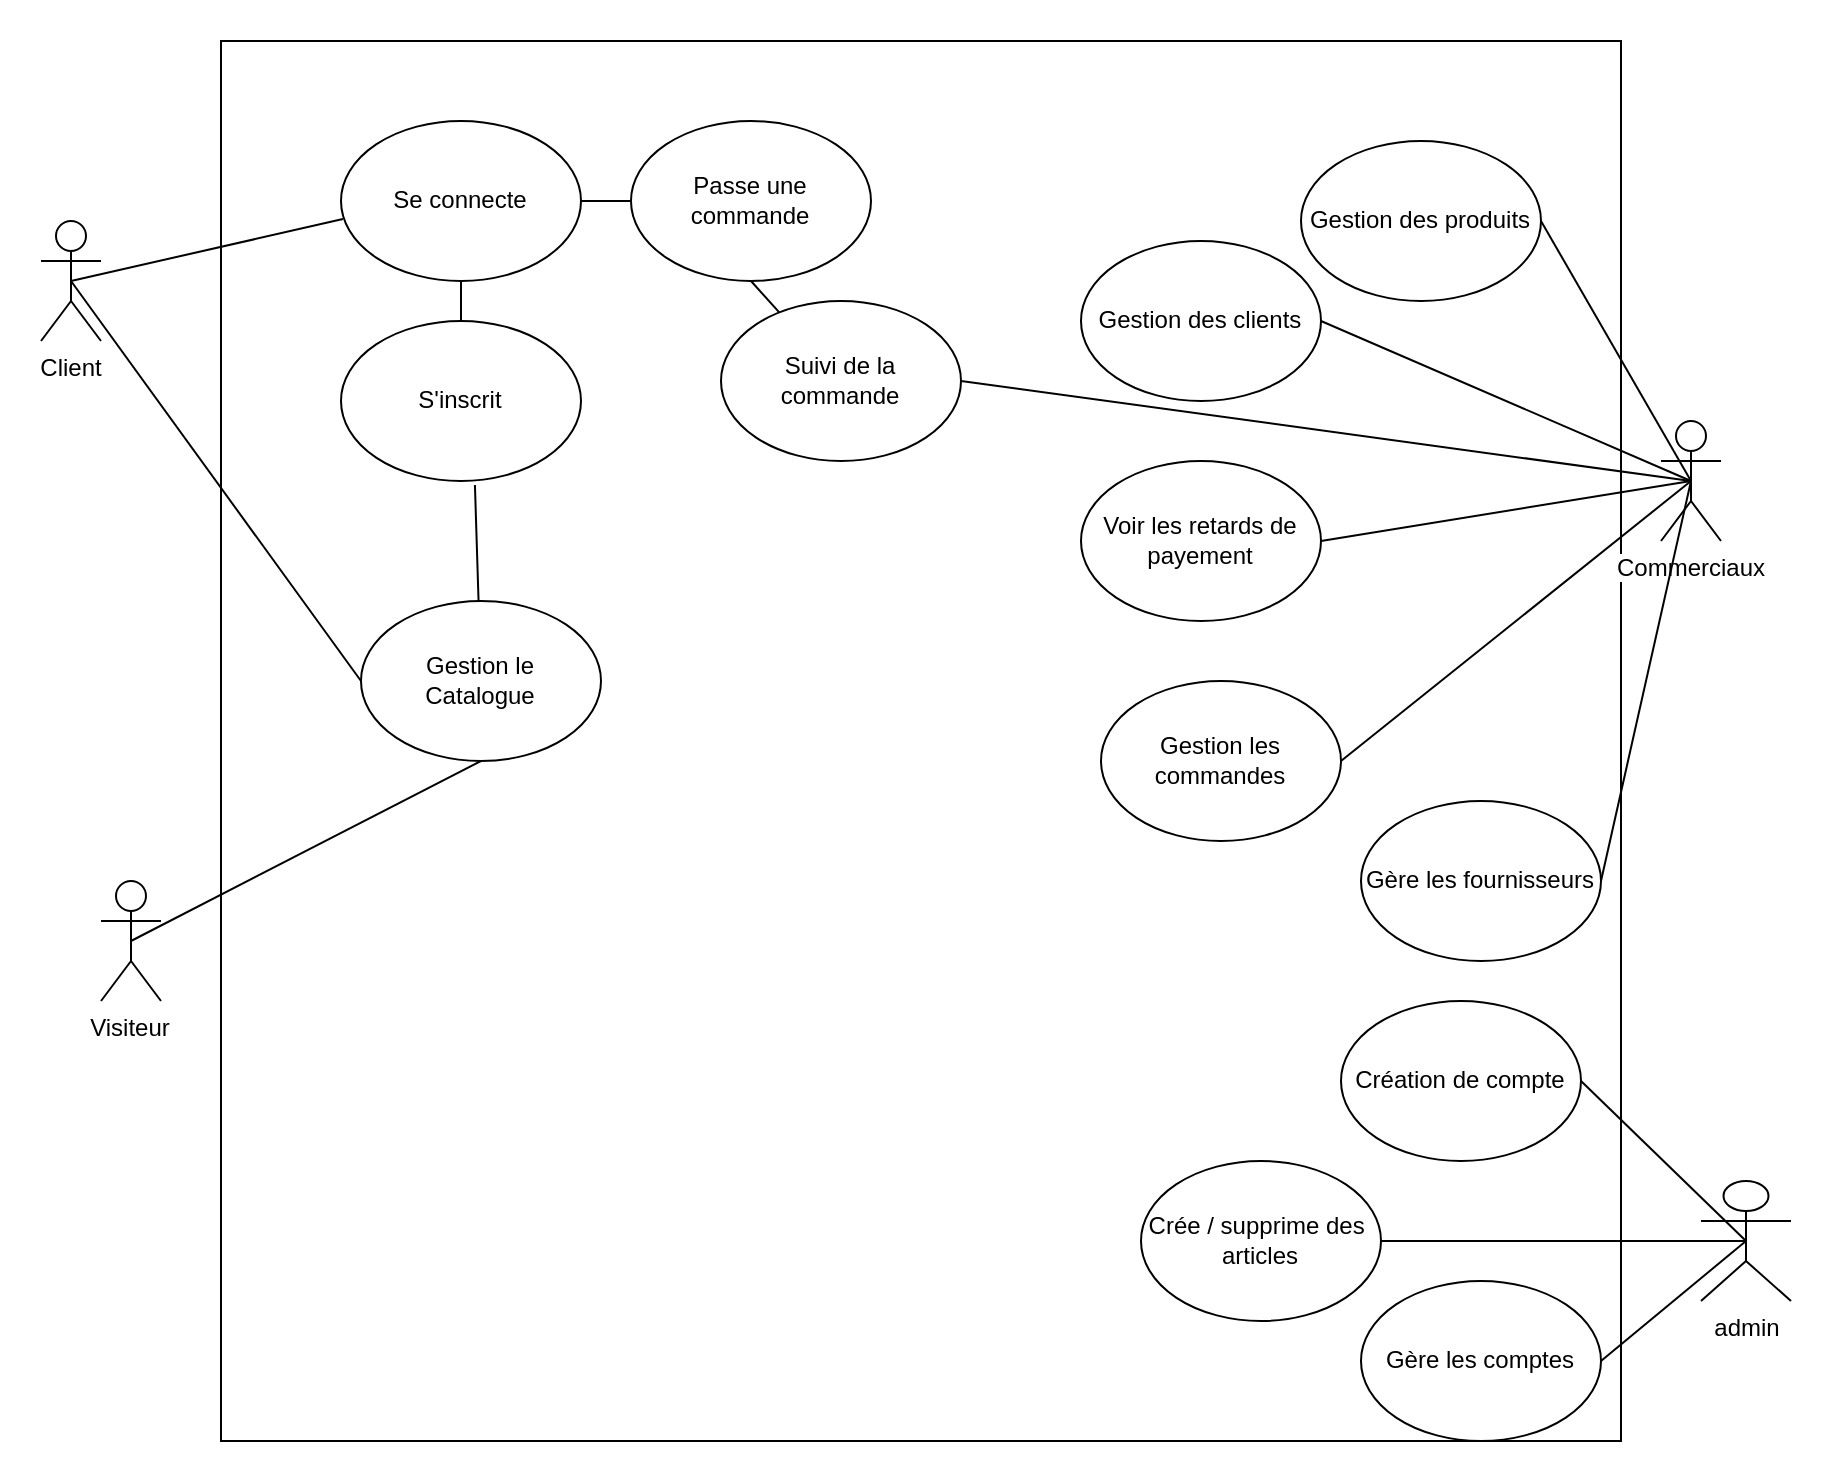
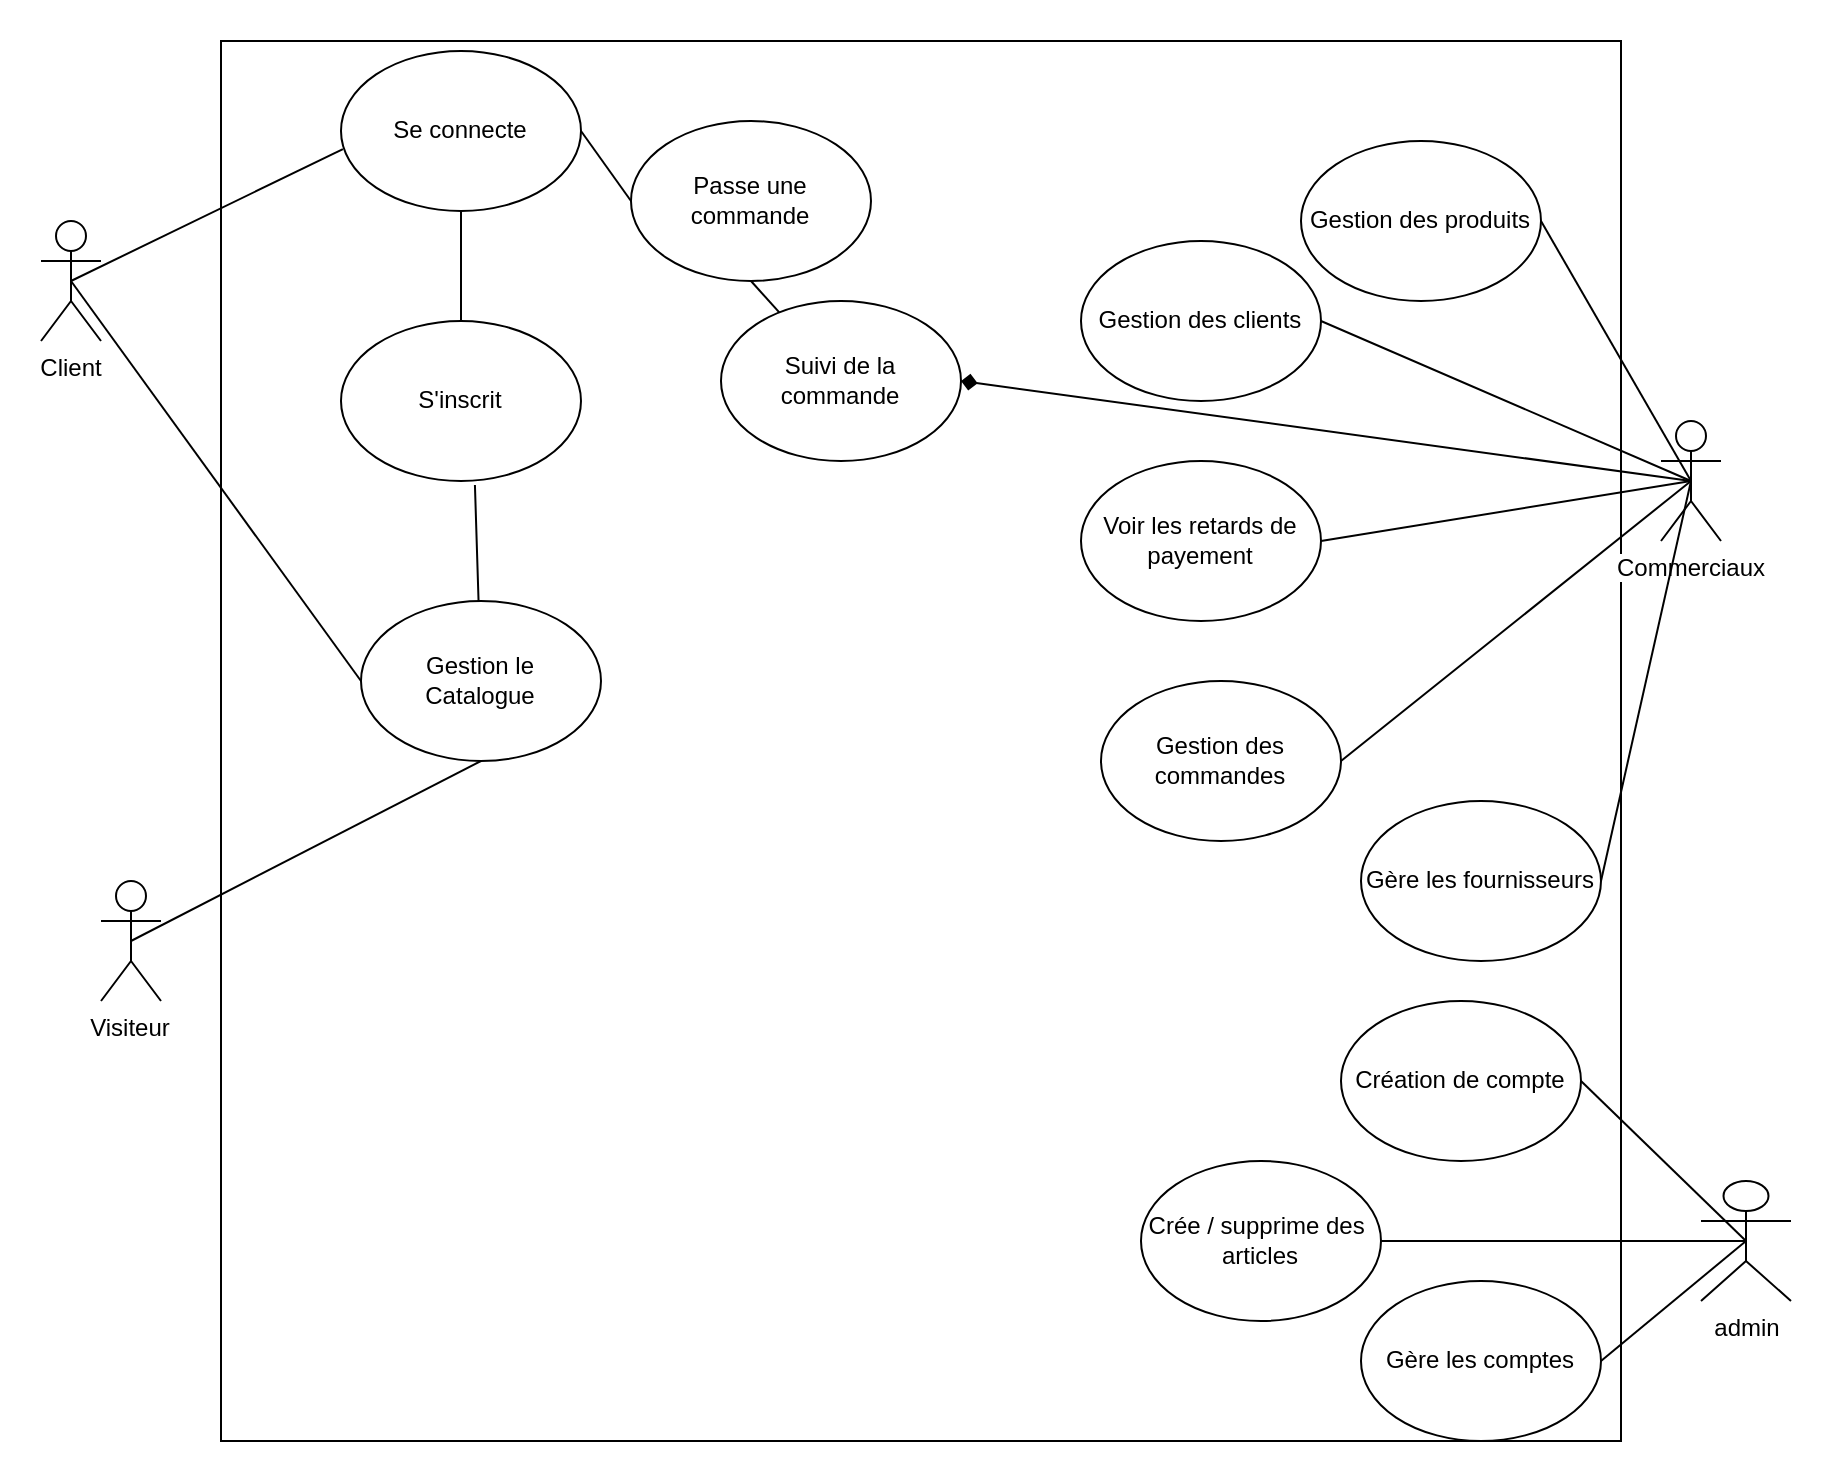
  <mxCell id="0" />
  <mxCell id="1" parent="0" />
  <mxCell id="2" value="" style="whiteSpace=wrap;html=1;aspect=fixed;fillColor=none;" parent="1" vertex="1"><mxGeometry x="110" y="20" width="700" height="700" as="geometry" /></mxCell>
  <mxCell id="3" value="Client" style="shape=umlActor;verticalLabelPosition=bottom;labelBackgroundColor=#ffffff;verticalAlign=top;html=1;outlineConnect=0;fillColor=none;" parent="1" vertex="1"><mxGeometry x="20" y="110" width="30" height="60" as="geometry" /></mxCell>
  <mxCell id="4" value="Commerciaux" style="shape=umlActor;verticalLabelPosition=bottom;labelBackgroundColor=#ffffff;verticalAlign=top;html=1;outlineConnect=0;fillColor=none;" parent="1" vertex="1"><mxGeometry x="830" y="210" width="30" height="60" as="geometry" /></mxCell>
  <mxCell id="5" value="admin" style="shape=umlActor;verticalLabelPosition=bottom;labelBackgroundColor=#ffffff;verticalAlign=top;html=1;outlineConnect=0;fillColor=none;" parent="1" vertex="1"><mxGeometry x="850" y="590" width="45" height="60" as="geometry" /></mxCell>
  <mxCell id="6" value="Gestion le &lt;br&gt;Catalogue" style="ellipse;whiteSpace=wrap;html=1;fillColor=none;" parent="1" vertex="1"><mxGeometry x="180" y="300" width="120" height="80" as="geometry" /></mxCell>
- <mxCell id="7" value="Se connecte" style="ellipse;whiteSpace=wrap;html=1;fillColor=none;" parent="1" vertex="1"><mxGeometry x="170" y="60" width="120" height="80" as="geometry" /></mxCell>
+ <mxCell id="7" value="Se connecte" style="ellipse;whiteSpace=wrap;html=1;fillColor=none;" parent="1" vertex="1"><mxGeometry x="170" y="25" width="120" height="80" as="geometry" /></mxCell>
  <mxCell id="8" value="Suivi de la commande" style="ellipse;whiteSpace=wrap;html=1;fillColor=none;" parent="1" vertex="1"><mxGeometry x="360" y="150" width="120" height="80" as="geometry" /></mxCell>
  <mxCell id="9" value="Voir les retards de payement" style="ellipse;whiteSpace=wrap;html=1;fillColor=none;" parent="1" vertex="1"><mxGeometry x="540" y="230" width="120" height="80" as="geometry" /></mxCell>
  <mxCell id="10" value="Visiteur" style="shape=umlActor;verticalLabelPosition=bottom;labelBackgroundColor=none;verticalAlign=top;outlineConnect=0;fillColor=none;shadow=0;labelBorderColor=none;fontColor=#000000;" parent="1" vertex="1"><mxGeometry x="50" y="440" width="30" height="60" as="geometry" /></mxCell>
  <mxCell id="11" value="Gestion des clients" style="ellipse;whiteSpace=wrap;html=1;fillColor=none;" parent="1" vertex="1"><mxGeometry x="540" y="120" width="120" height="80" as="geometry" /></mxCell>
  <mxCell id="12" value="Gestion des produits" style="ellipse;whiteSpace=wrap;html=1;fillColor=none;" parent="1" vertex="1"><mxGeometry x="650" y="70" width="120" height="80" as="geometry" /></mxCell>
  <mxCell id="13" value="" style="endArrow=none;html=1;fontColor=#000000;entryX=0.008;entryY=0.613;entryDx=0;entryDy=0;entryPerimeter=0;exitX=0.5;exitY=0.5;exitDx=0;exitDy=0;exitPerimeter=0;" parent="1" source="3" target="7" edge="1"><mxGeometry width="50" height="50" relative="1" as="geometry"><mxPoint x="410" y="430" as="sourcePoint" /><mxPoint x="460" y="380" as="targetPoint" /></mxGeometry></mxCell>
  <mxCell id="14" value="" style="endArrow=none;html=1;fontColor=#000000;exitX=0.5;exitY=0.5;exitDx=0;exitDy=0;exitPerimeter=0;entryX=0;entryY=0.5;entryDx=0;entryDy=0;" parent="1" source="3" target="6" edge="1"><mxGeometry width="50" height="50" relative="1" as="geometry"><mxPoint x="410" y="430" as="sourcePoint" /><mxPoint x="460" y="380" as="targetPoint" /></mxGeometry></mxCell>
  <mxCell id="15" value="" style="endArrow=none;html=1;fontColor=#000000;exitX=0.5;exitY=0.5;exitDx=0;exitDy=0;exitPerimeter=0;entryX=0.5;entryY=1;entryDx=0;entryDy=0;" parent="1" source="10" target="6" edge="1"><mxGeometry width="50" height="50" relative="1" as="geometry"><mxPoint x="420" y="440" as="sourcePoint" /><mxPoint x="470" y="390" as="targetPoint" /></mxGeometry></mxCell>
- <mxCell id="16" value="Gestion les&lt;br&gt;commandes" style="ellipse;whiteSpace=wrap;html=1;fillColor=none;" parent="1" vertex="1"><mxGeometry x="550" y="340" width="120" height="80" as="geometry" /></mxCell>
+ <mxCell id="16" value="Gestion des&lt;br&gt;commandes" style="ellipse;whiteSpace=wrap;html=1;fillColor=none;" parent="1" vertex="1"><mxGeometry x="550" y="340" width="120" height="80" as="geometry" /></mxCell>
  <mxCell id="17" value="" style="endArrow=none;html=1;fontColor=#000000;exitX=0.5;exitY=0.5;exitDx=0;exitDy=0;exitPerimeter=0;entryX=1;entryY=0.5;entryDx=0;entryDy=0;" parent="1" source="5" target="24" edge="1"><mxGeometry width="50" height="50" relative="1" as="geometry"><mxPoint x="410" y="430" as="sourcePoint" /><mxPoint x="460" y="380" as="targetPoint" /></mxGeometry></mxCell>
- <mxCell id="18" value="" style="endArrow=none;html=1;fontColor=#000000;entryX=1;entryY=0.5;entryDx=0;entryDy=0;exitX=0.5;exitY=0.5;exitDx=0;exitDy=0;exitPerimeter=0;" parent="1" source="4" target="8" edge="1"><mxGeometry width="50" height="50" relative="1" as="geometry"><mxPoint x="430" y="450" as="sourcePoint" /><mxPoint x="480" y="400" as="targetPoint" /></mxGeometry></mxCell>
+ <mxCell id="18" value="" style="endArrow=diamond;html=1;fontColor=#000000;entryX=1;entryY=0.5;entryDx=0;entryDy=0;exitX=0.5;exitY=0.5;exitDx=0;exitDy=0;exitPerimeter=0;" parent="1" source="4" target="8" edge="1"><mxGeometry width="50" height="50" relative="1" as="geometry"><mxPoint x="430" y="450" as="sourcePoint" /><mxPoint x="480" y="400" as="targetPoint" /></mxGeometry></mxCell>
  <mxCell id="19" value="" style="endArrow=none;html=1;fontColor=#000000;entryX=1;entryY=0.5;entryDx=0;entryDy=0;exitX=0.5;exitY=0.5;exitDx=0;exitDy=0;exitPerimeter=0;" parent="1" source="4" target="16" edge="1"><mxGeometry width="50" height="50" relative="1" as="geometry"><mxPoint x="440" y="460" as="sourcePoint" /><mxPoint x="490" y="410" as="targetPoint" /></mxGeometry></mxCell>
  <mxCell id="20" value="" style="endArrow=none;html=1;fontColor=#000000;entryX=1;entryY=0.5;entryDx=0;entryDy=0;exitX=0.5;exitY=0.5;exitDx=0;exitDy=0;exitPerimeter=0;" parent="1" source="4" target="11" edge="1"><mxGeometry width="50" height="50" relative="1" as="geometry"><mxPoint x="450" y="470" as="sourcePoint" /><mxPoint x="500" y="420" as="targetPoint" /></mxGeometry></mxCell>
  <mxCell id="21" value="" style="endArrow=none;html=1;fontColor=#000000;entryX=1;entryY=0.5;entryDx=0;entryDy=0;exitX=0.5;exitY=0.5;exitDx=0;exitDy=0;exitPerimeter=0;" parent="1" source="4" target="12" edge="1"><mxGeometry width="50" height="50" relative="1" as="geometry"><mxPoint x="470" y="490" as="sourcePoint" /><mxPoint x="520" y="440" as="targetPoint" /></mxGeometry></mxCell>
  <mxCell id="22" value="" style="endArrow=none;html=1;fontColor=#000000;entryX=1;entryY=0.5;entryDx=0;entryDy=0;exitX=0.5;exitY=0.5;exitDx=0;exitDy=0;exitPerimeter=0;" parent="1" source="4" target="9" edge="1"><mxGeometry width="50" height="50" relative="1" as="geometry"><mxPoint x="480" y="500" as="sourcePoint" /><mxPoint x="530" y="450" as="targetPoint" /></mxGeometry></mxCell>
  <mxCell id="23" value="Crée / supprime des&amp;nbsp; articles" style="ellipse;whiteSpace=wrap;html=1;shadow=0;labelBackgroundColor=none;fillColor=none;fontColor=#000000;" parent="1" vertex="1"><mxGeometry x="570" y="580" width="120" height="80" as="geometry" /></mxCell>
  <mxCell id="24" value="Création de compte" style="ellipse;whiteSpace=wrap;html=1;shadow=0;labelBackgroundColor=none;fillColor=none;fontColor=#000000;" parent="1" vertex="1"><mxGeometry x="670" y="500" width="120" height="80" as="geometry" /></mxCell>
  <mxCell id="25" value="Gère les comptes" style="ellipse;whiteSpace=wrap;html=1;shadow=0;labelBackgroundColor=none;fillColor=none;fontColor=#000000;" parent="1" vertex="1"><mxGeometry x="680" y="640" width="120" height="80" as="geometry" /></mxCell>
  <mxCell id="26" value="" style="endArrow=none;html=1;fontColor=#000000;entryX=1;entryY=0.5;entryDx=0;entryDy=0;exitX=0.5;exitY=0.5;exitDx=0;exitDy=0;exitPerimeter=0;" parent="1" source="5" target="25" edge="1"><mxGeometry width="50" height="50" relative="1" as="geometry"><mxPoint x="420" y="440" as="sourcePoint" /><mxPoint x="470" y="390" as="targetPoint" /></mxGeometry></mxCell>
  <mxCell id="27" value="" style="endArrow=none;html=1;fontColor=#000000;entryX=1;entryY=0.5;entryDx=0;entryDy=0;exitX=0.5;exitY=0.5;exitDx=0;exitDy=0;exitPerimeter=0;" parent="1" source="5" target="23" edge="1"><mxGeometry width="50" height="50" relative="1" as="geometry"><mxPoint x="430" y="450" as="sourcePoint" /><mxPoint x="480" y="400" as="targetPoint" /></mxGeometry></mxCell>
  <mxCell id="28" value="Gère les fournisseurs" style="ellipse;whiteSpace=wrap;html=1;fillColor=none;" parent="1" vertex="1"><mxGeometry x="680" y="400" width="120" height="80" as="geometry" /></mxCell>
  <mxCell id="29" value="" style="endArrow=none;html=1;fontColor=#000000;entryX=1;entryY=0.5;entryDx=0;entryDy=0;exitX=0.5;exitY=0.5;exitDx=0;exitDy=0;exitPerimeter=0;" parent="1" source="4" target="28" edge="1"><mxGeometry width="50" height="50" relative="1" as="geometry"><mxPoint x="-65" y="400" as="sourcePoint" /><mxPoint x="417.96" y="197.04" as="targetPoint" /></mxGeometry></mxCell>
  <mxCell id="30" value="" style="endArrow=none;html=1;entryX=0.558;entryY=1.025;entryDx=0;entryDy=0;entryPerimeter=0;" parent="1" source="6" target="34" edge="1"><mxGeometry width="50" height="50" relative="1" as="geometry"><mxPoint x="220" y="280" as="sourcePoint" /><mxPoint x="270" y="230" as="targetPoint" /></mxGeometry></mxCell>
  <mxCell id="31" value="" style="endArrow=none;html=1;entryX=0.5;entryY=1;entryDx=0;entryDy=0;exitX=0.5;exitY=0;exitDx=0;exitDy=0;" parent="1" source="34" target="7" edge="1"><mxGeometry width="50" height="50" relative="1" as="geometry"><mxPoint x="230" y="180" as="sourcePoint" /><mxPoint x="280" y="130" as="targetPoint" /><Array as="points" /></mxGeometry></mxCell>
  <mxCell id="32" value="Passe une commande" style="ellipse;whiteSpace=wrap;html=1;" parent="1" vertex="1"><mxGeometry x="315" y="60" width="120" height="80" as="geometry" /></mxCell>
  <mxCell id="33" value="" style="endArrow=none;html=1;" parent="1" source="34" edge="1"><mxGeometry width="50" height="50" relative="1" as="geometry"><mxPoint x="220" y="280" as="sourcePoint" /><mxPoint x="270" y="230" as="targetPoint" /></mxGeometry></mxCell>
  <mxCell id="34" value="S'inscrit" style="ellipse;whiteSpace=wrap;html=1;" parent="1" vertex="1"><mxGeometry x="170" y="160" width="120" height="80" as="geometry" /></mxCell>
  <mxCell id="35" value="" style="endArrow=none;html=1;entryX=0;entryY=0.5;entryDx=0;entryDy=0;exitX=1;exitY=0.5;exitDx=0;exitDy=0;" edge="1" parent="1" source="7" target="32"><mxGeometry width="50" height="50" relative="1" as="geometry"><mxPoint x="290" y="165" as="sourcePoint" /><mxPoint x="340" y="115" as="targetPoint" /></mxGeometry></mxCell>
  <mxCell id="36" value="" style="endArrow=none;html=1;entryX=0.5;entryY=1;entryDx=0;entryDy=0;" edge="1" parent="1" source="8" target="32"><mxGeometry width="50" height="50" relative="1" as="geometry"><mxPoint x="330" y="200" as="sourcePoint" /><mxPoint x="380" y="150" as="targetPoint" /></mxGeometry></mxCell>
